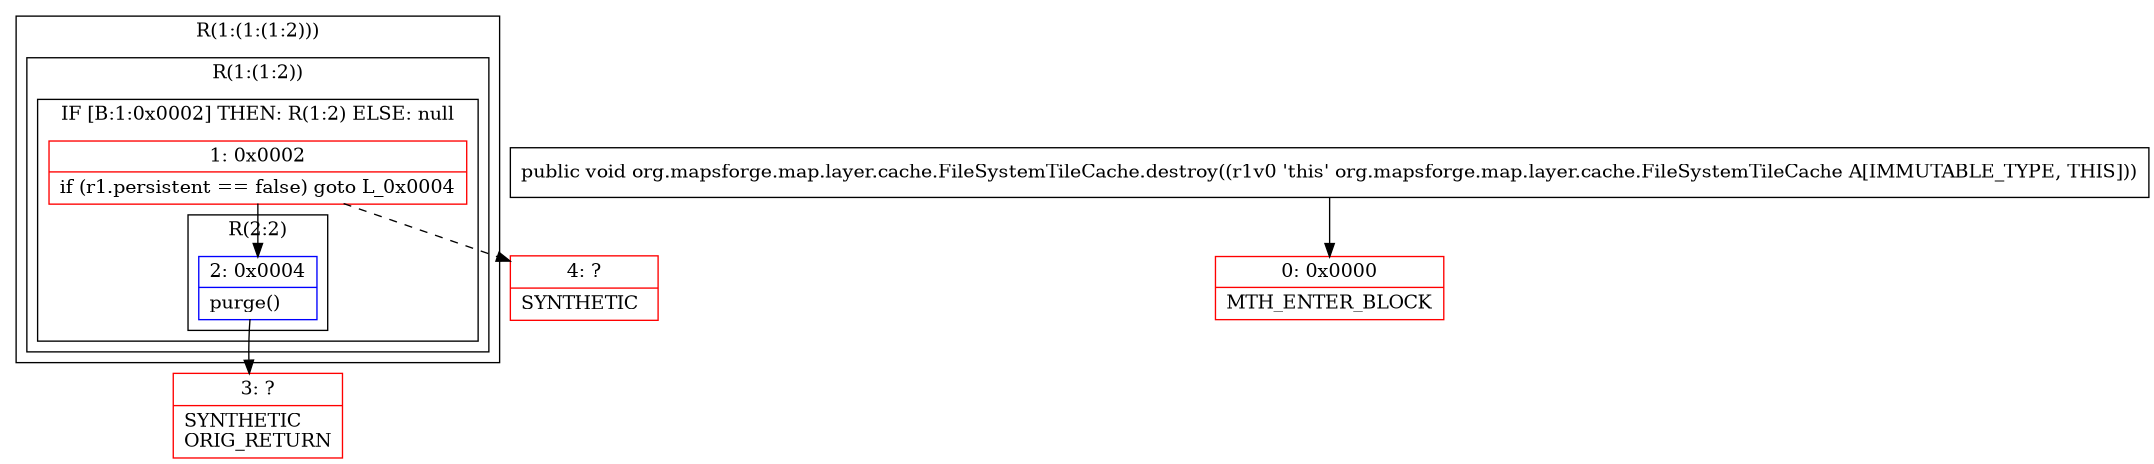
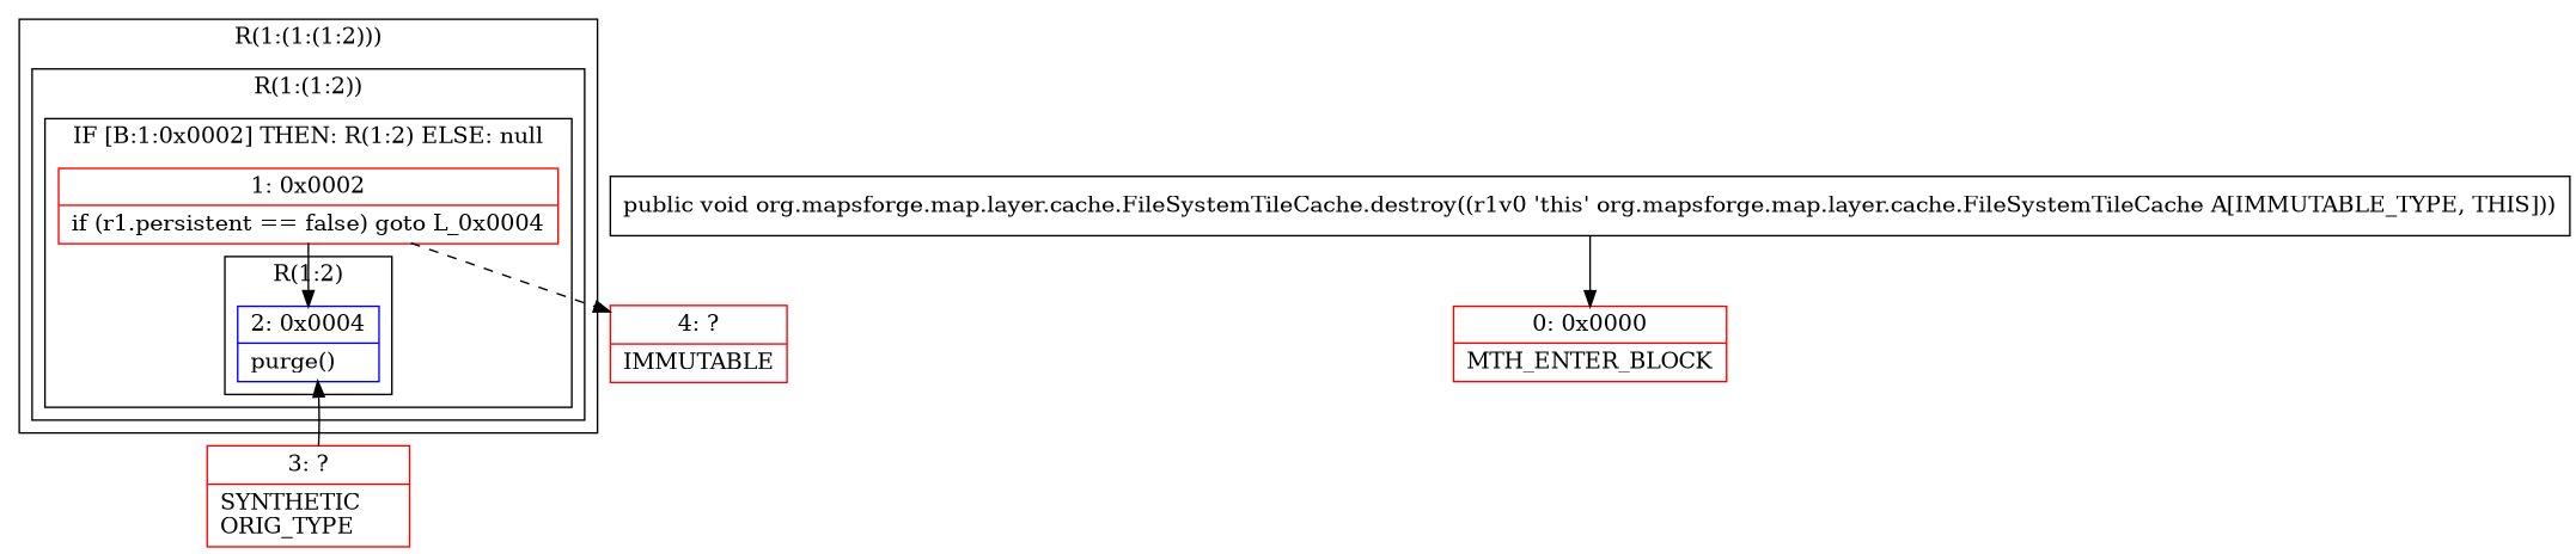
  digraph {
    node [color=red shape=record]
    n1 [color=blue label="{2\:\ 0x0004|purge()\l}"]
    n2 [label="{1\:\ 0x0002|if (r1.persistent == false) goto L_0x0004\l}"]
-   n3 [label="{3\:\ ?|SYNTHETIC\lORIG_RETURN\l}"]
-   n4 [label="{4\:\ ?|SYNTHETIC\l}"]
+   n3 [label="{3\:\ ?|SYNTHETIC\lORIG_TYPE\l}"]
+   n4 [label="{4\:\ ?|IMMUTABLE\l}"]
    n5 [label="{0\:\ 0x0000|MTH_ENTER_BLOCK\l}"]
    n6 [label="{public void org.mapsforge.map.layer.cache.FileSystemTileCache.destroy((r1v0 'this' org.mapsforge.map.layer.cache.FileSystemTileCache A[IMMUTABLE_TYPE, THIS])) }" color=""]
    subgraph cluster_1 {
      label="R(1:(1:(1:2)))"
      subgraph cluster_2 {
        label="R(1:(1:2))"
        subgraph cluster_3 {
          label="IF [B:1:0x0002] THEN: R(1:2) ELSE: null"
          n2
          subgraph cluster_4 {
-           label="R(2:2)"
+           label="R(1:2)"
            n1
          }
        }
      }
    }
-   n1 -> n3
+   n3 -> n1
    n2 -> n1
    n2 -> n4 [style=dashed]
    n6 -> n5
  }
